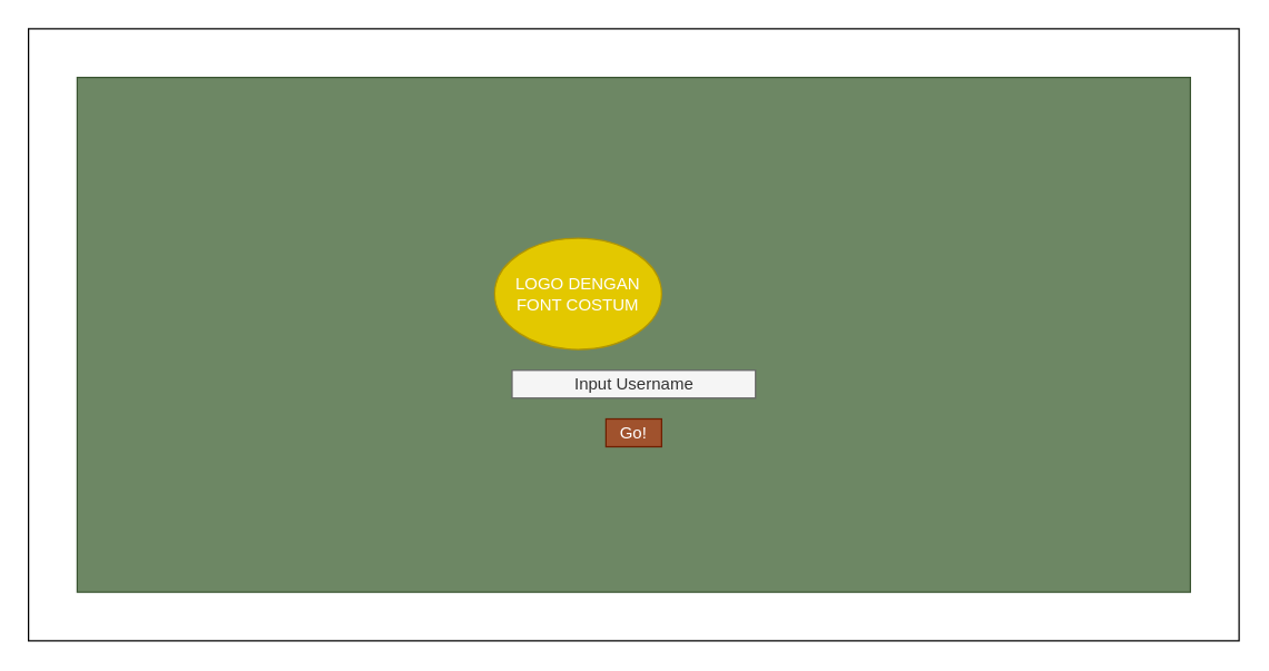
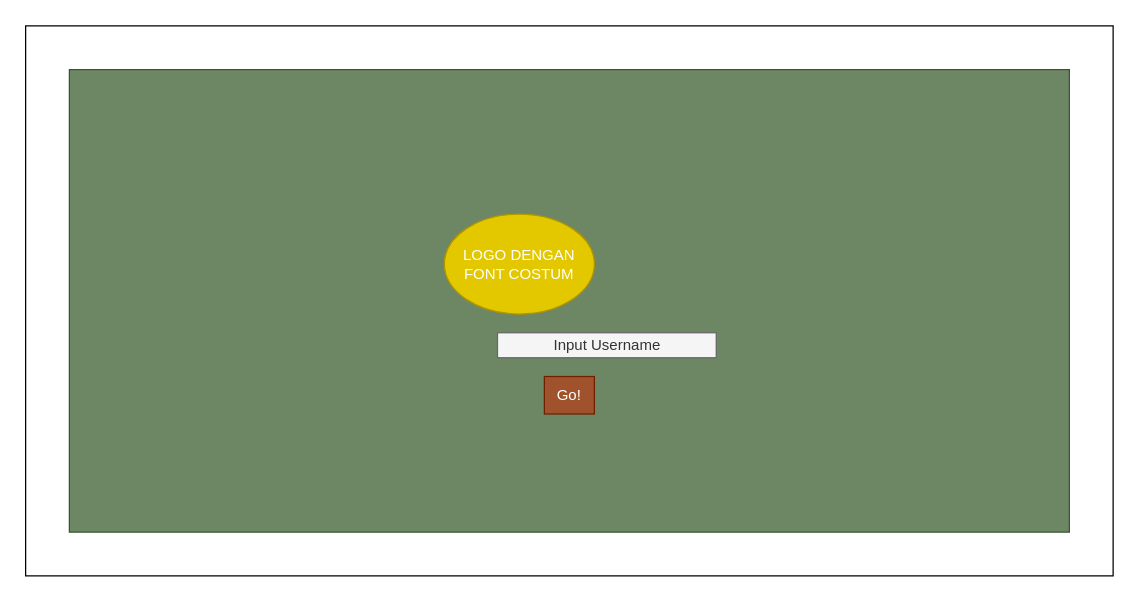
  <mxCell id="0" />
  <mxCell id="1" parent="0" />
  <mxCell id="2" value="" style="rounded=0;whiteSpace=wrap;html=1;" vertex="1" parent="1"><mxGeometry x="20" y="20" width="870" height="440" as="geometry" /></mxCell>
  <mxCell id="3" value="" style="rounded=0;whiteSpace=wrap;html=1;fillColor=#6d8764;strokeColor=#3A5431;fontColor=#ffffff;" vertex="1" parent="1"><mxGeometry x="55" y="55" width="800" height="370" as="geometry" /></mxCell>
  <mxCell id="4" value="LOGO DENGAN FONT COSTUM" style="ellipse;whiteSpace=wrap;html=1;fillColor=#e3c800;strokeColor=#B09500;fontColor=#ffffff;" vertex="1" parent="1"><mxGeometry x="355" y="170.5" width="120" height="80" as="geometry" /></mxCell>
- <mxCell id="5" value="Input Username" style="rounded=0;whiteSpace=wrap;html=1;fillColor=#f5f5f5;strokeColor=#666666;fontColor=#333333;" vertex="1" parent="1"><mxGeometry x="367.5" y="265.5" width="175" height="20" as="geometry" /></mxCell>
- <mxCell id="6" value="Go!" style="rounded=0;whiteSpace=wrap;html=1;fillColor=#a0522d;strokeColor=#6D1F00;fontColor=#ffffff;" vertex="1" parent="1"><mxGeometry x="435" y="300.5" width="40" height="20" as="geometry" /></mxCell>
+ <mxCell id="5" value="Input Username" style="rounded=0;whiteSpace=wrap;html=1;fillColor=#f5f5f5;strokeColor=#666666;fontColor=#333333;" vertex="1" parent="1"><mxGeometry x="397.5" y="265.5" width="175" height="20" as="geometry" /></mxCell>
+ <mxCell id="6" value="Go!" style="rounded=0;whiteSpace=wrap;html=1;fillColor=#a0522d;strokeColor=#6D1F00;fontColor=#ffffff;" vertex="1" parent="1"><mxGeometry x="435" y="300.5" width="40" height="30" as="geometry" /></mxCell>
